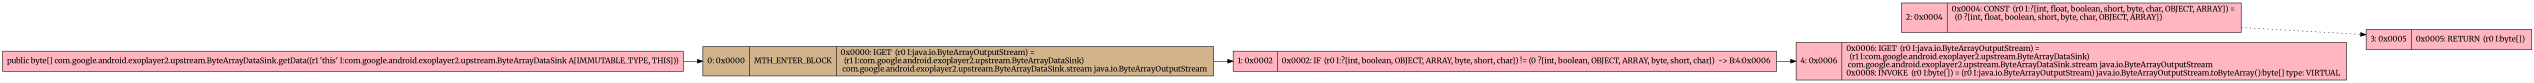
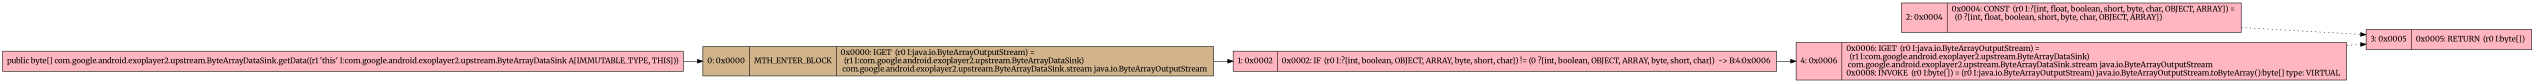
  digraph {
    fontname=Merriweather
    rankdir=LR
    node [fillcolor=lightpink fontname=Merriweather shape=record style=filled]
    edge [fontname=Merriweather style=solid]
    n1 [fillcolor=tan label="{0\:\ 0x0000|MTH_ENTER_BLOCK\l|0x0000: IGET  (r0 I:java.io.ByteArrayOutputStream) = \l  (r1 I:com.google.android.exoplayer2.upstream.ByteArrayDataSink)\l com.google.android.exoplayer2.upstream.ByteArrayDataSink.stream java.io.ByteArrayOutputStream \l}"]
    n2 [label="{1\:\ 0x0002|0x0002: IF  (r0 I:?[int, boolean, OBJECT, ARRAY, byte, short, char]) != (0 ?[int, boolean, OBJECT, ARRAY, byte, short, char])  \-\> B:4:0x0006 \l}"]
    n3 [label="{4\:\ 0x0006|0x0006: IGET  (r0 I:java.io.ByteArrayOutputStream) = \l  (r1 I:com.google.android.exoplayer2.upstream.ByteArrayDataSink)\l com.google.android.exoplayer2.upstream.ByteArrayDataSink.stream java.io.ByteArrayOutputStream \l0x0008: INVOKE  (r0 I:byte[]) = (r0 I:java.io.ByteArrayOutputStream) java.io.ByteArrayOutputStream.toByteArray():byte[] type: VIRTUAL \l}"]
    n4 [label="{2\:\ 0x0004|0x0004: CONST  (r0 I:?[int, float, boolean, short, byte, char, OBJECT, ARRAY]) = \l  (0 ?[int, float, boolean, short, byte, char, OBJECT, ARRAY])\l \l}"]
    n5 [label="{3\:\ 0x0005|0x0005: RETURN  (r0 I:byte[]) \l}"]
    n6 [label="{public byte[] com.google.android.exoplayer2.upstream.ByteArrayDataSink.getData((r1 'this' I:com.google.android.exoplayer2.upstream.ByteArrayDataSink A[IMMUTABLE_TYPE, THIS])) }"]
    n1 -> n2
    n2 -> n3
+   n3 -> n5 [style=dotted]
    n4 -> n5 [style=dotted]
    n6 -> n1
  }
